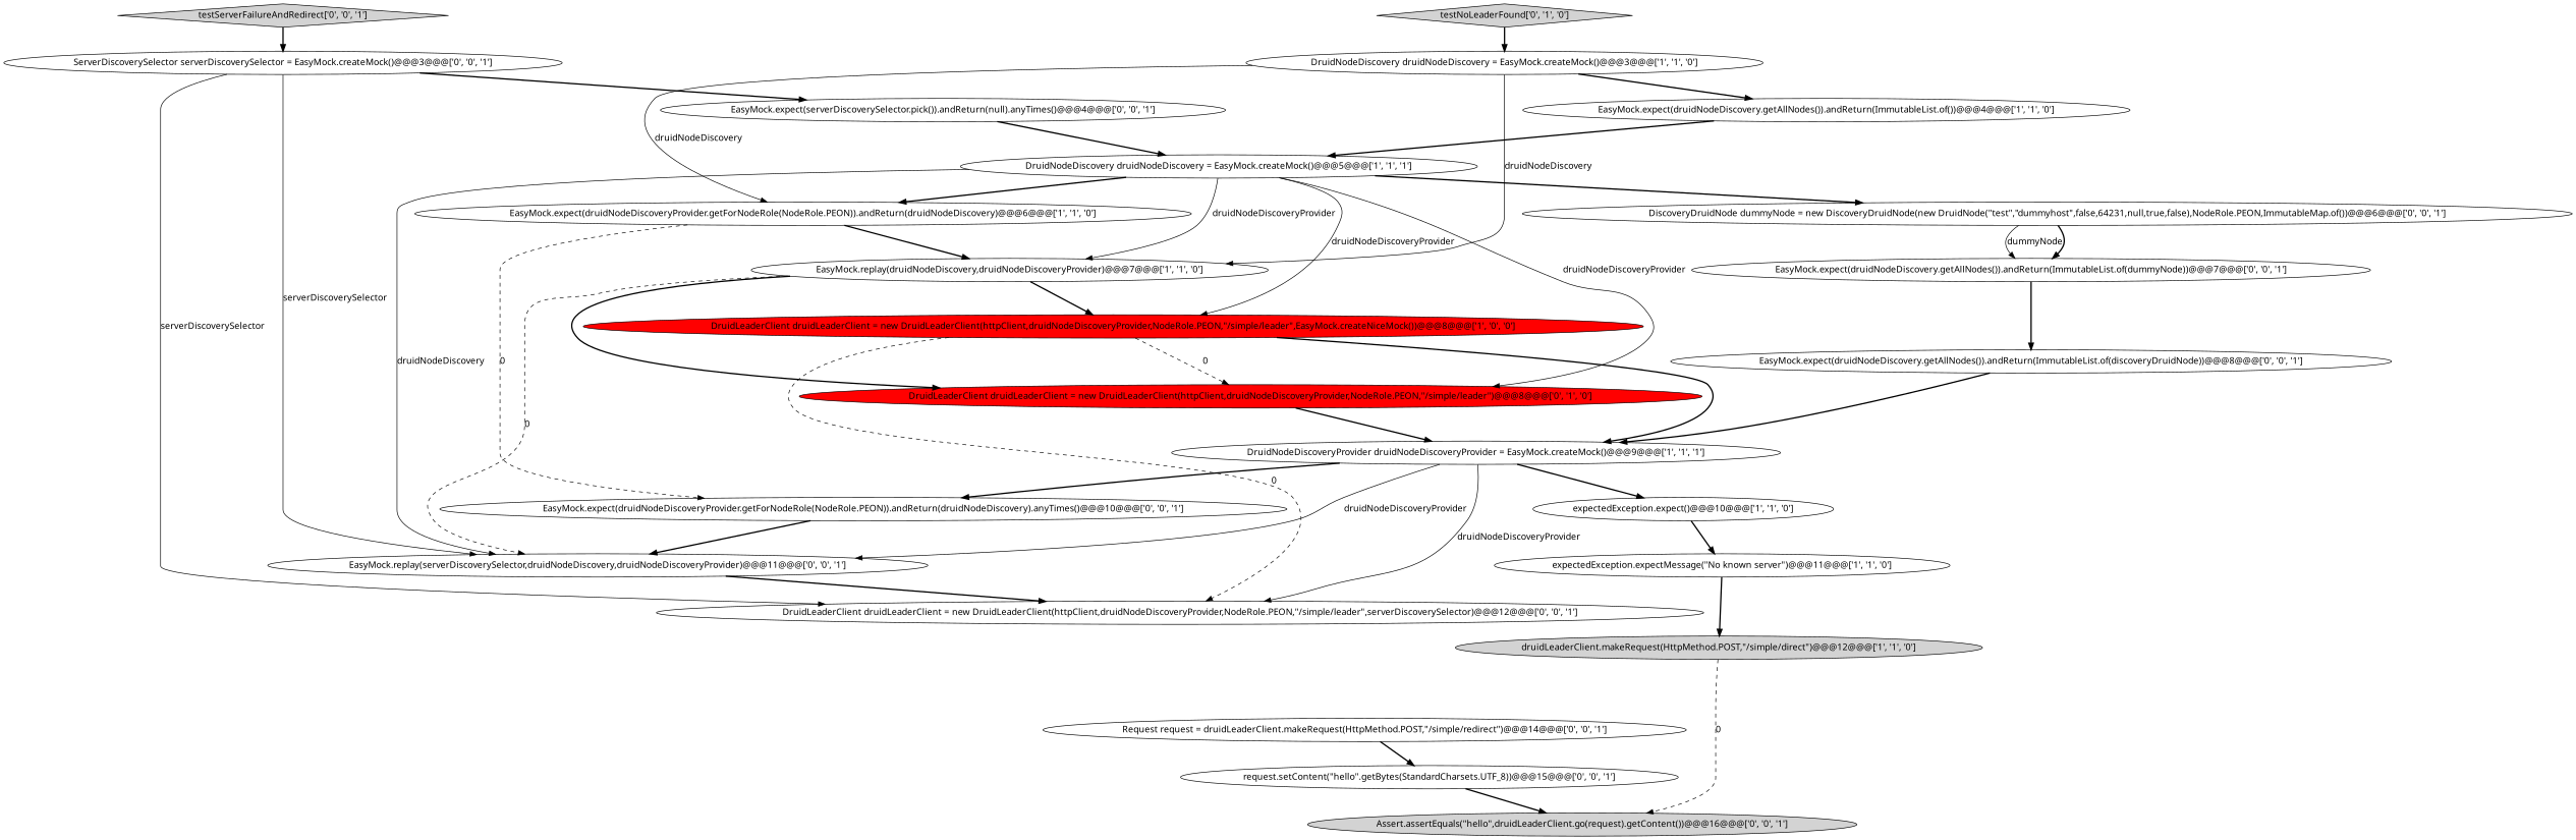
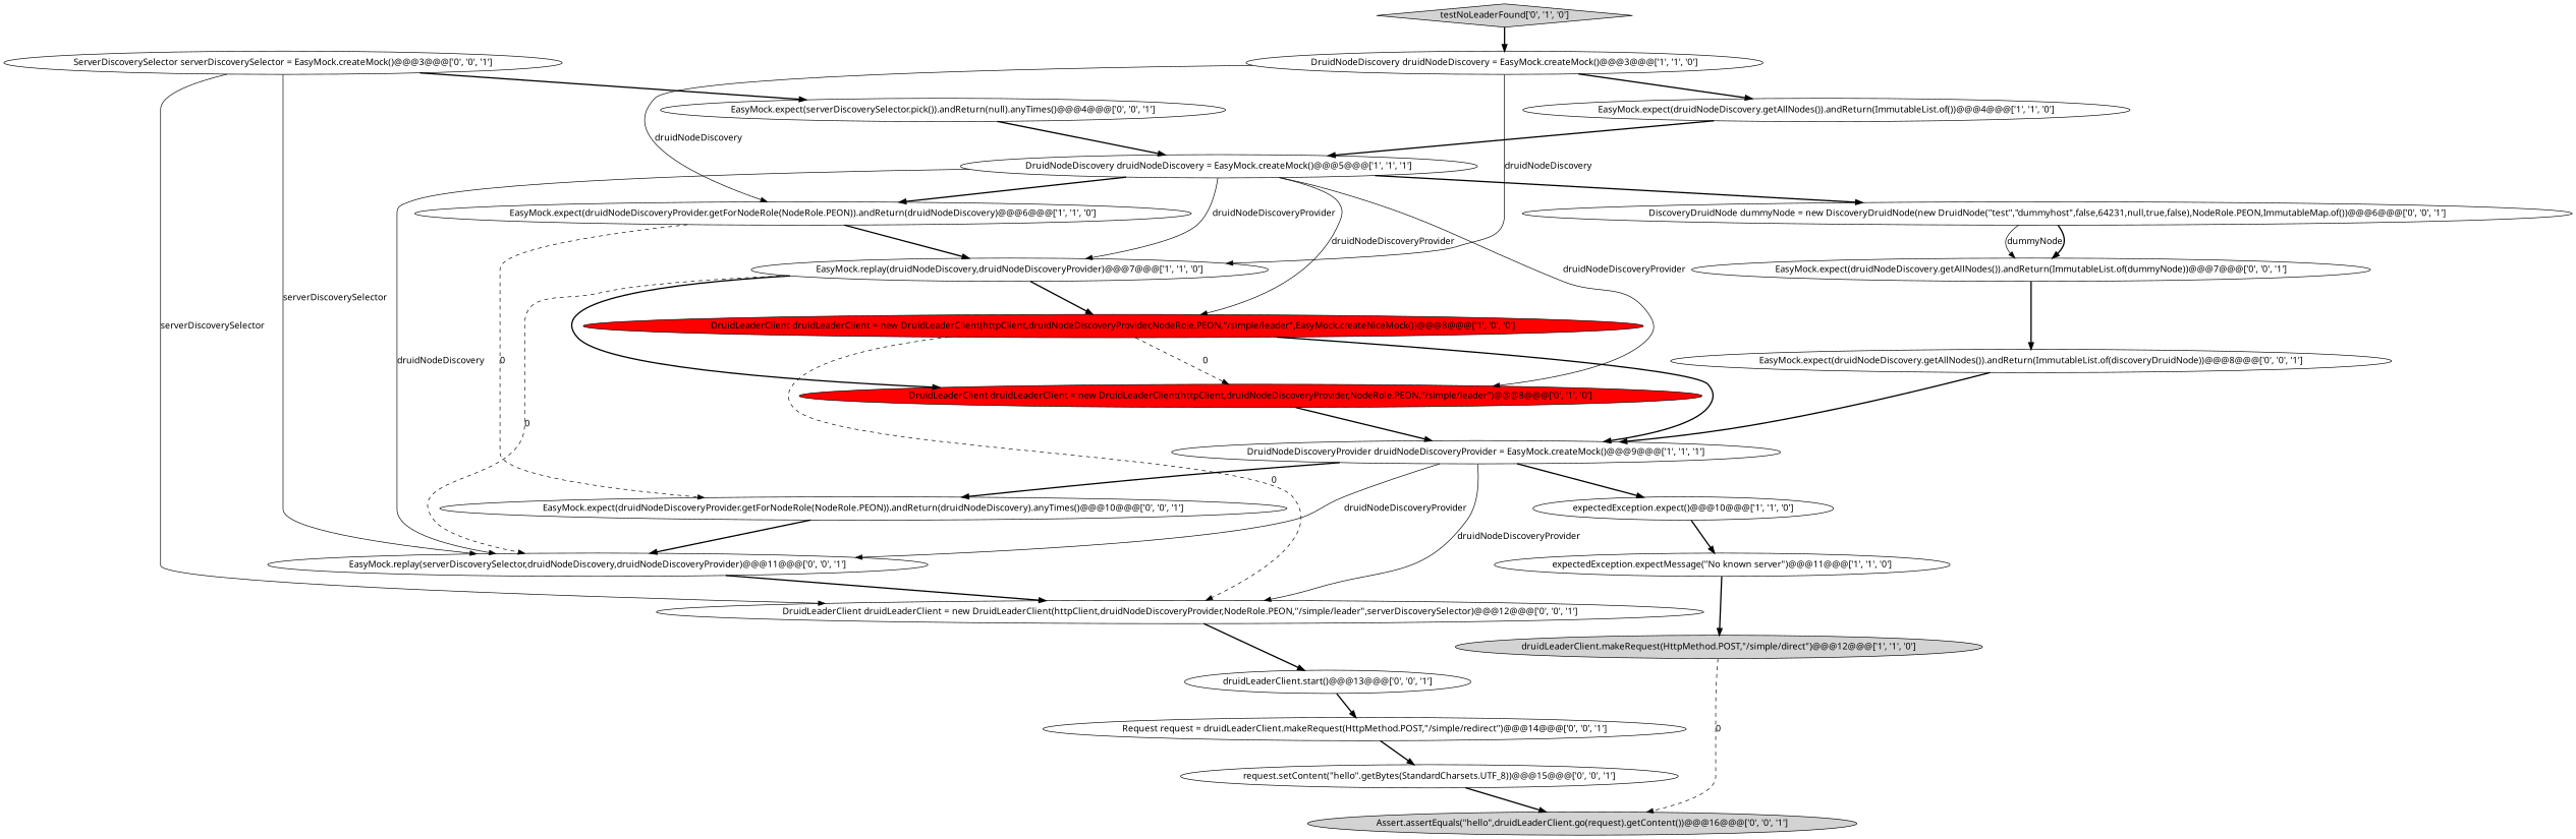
  digraph {
    fontname="Noto Sans"
    node [fillcolor=white fontname="Noto Sans" shape=ellipse style=filled]
    edge [fontname="Noto Sans" style=bold]
    n1 [fillcolor=red label="DruidLeaderClient druidLeaderClient = new DruidLeaderClient(httpClient,druidNodeDiscoveryProvider,NodeRole.PEON,\"/simple/leader\",EasyMock.createNiceMock())@@@8@@@['1', '0', '0']"]
    n2 [label="DruidLeaderClient druidLeaderClient = new DruidLeaderClient(httpClient,druidNodeDiscoveryProvider,NodeRole.PEON,\"/simple/leader\",serverDiscoverySelector)@@@12@@@['0', '0', '1']"]
    n3 [label="DruidNodeDiscoveryProvider druidNodeDiscoveryProvider = EasyMock.createMock()@@@9@@@['1', '1', '1']"]
    n4 [fillcolor=red label="DruidLeaderClient druidLeaderClient = new DruidLeaderClient(httpClient,druidNodeDiscoveryProvider,NodeRole.PEON,\"/simple/leader\")@@@8@@@['0', '1', '0']"]
+   n5 [label="druidLeaderClient.start()@@@13@@@['0', '0', '1']"]
    n6 [label="EasyMock.replay(serverDiscoverySelector,druidNodeDiscovery,druidNodeDiscoveryProvider)@@@11@@@['0', '0', '1']"]
    n7 [label="expectedException.expect()@@@10@@@['1', '1', '0']"]
    n8 [label="EasyMock.expect(druidNodeDiscoveryProvider.getForNodeRole(NodeRole.PEON)).andReturn(druidNodeDiscovery).anyTimes()@@@10@@@['0', '0', '1']"]
    n9 [label="DruidNodeDiscovery druidNodeDiscovery = EasyMock.createMock()@@@3@@@['1', '1', '0']"]
    n10 [label="EasyMock.replay(druidNodeDiscovery,druidNodeDiscoveryProvider)@@@7@@@['1', '1', '0']"]
    n11 [label="EasyMock.expect(druidNodeDiscovery.getAllNodes()).andReturn(ImmutableList.of())@@@4@@@['1', '1', '0']"]
    n12 [label="EasyMock.expect(druidNodeDiscoveryProvider.getForNodeRole(NodeRole.PEON)).andReturn(druidNodeDiscovery)@@@6@@@['1', '1', '0']"]
    n13 [label="DruidNodeDiscovery druidNodeDiscovery = EasyMock.createMock()@@@5@@@['1', '1', '1']"]
    n14 [label="Request request = druidLeaderClient.makeRequest(HttpMethod.POST,\"/simple/redirect\")@@@14@@@['0', '0', '1']"]
    n15 [label="EasyMock.expect(druidNodeDiscovery.getAllNodes()).andReturn(ImmutableList.of(discoveryDruidNode))@@@8@@@['0', '0', '1']"]
    n16 [label="request.setContent(\"hello\".getBytes(StandardCharsets.UTF_8))@@@15@@@['0', '0', '1']"]
    n17 [label="expectedException.expectMessage(\"No known server\")@@@11@@@['1', '1', '0']"]
    n18 [fillcolor=lightgray label="druidLeaderClient.makeRequest(HttpMethod.POST,\"/simple/direct\")@@@12@@@['1', '1', '0']"]
    n19 [fillcolor=lightgray label="Assert.assertEquals(\"hello\",druidLeaderClient.go(request).getContent())@@@16@@@['0', '0', '1']"]
    n20 [label="ServerDiscoverySelector serverDiscoverySelector = EasyMock.createMock()@@@3@@@['0', '0', '1']"]
    n21 [label="EasyMock.expect(serverDiscoverySelector.pick()).andReturn(null).anyTimes()@@@4@@@['0', '0', '1']"]
-   n22 [fillcolor=lightgray label="testServerFailureAndRedirect['0', '0', '1']" shape=diamond]
    n23 [label="DiscoveryDruidNode dummyNode = new DiscoveryDruidNode(new DruidNode(\"test\",\"dummyhost\",false,64231,null,true,false),NodeRole.PEON,ImmutableMap.of())@@@6@@@['0', '0', '1']"]
    n24 [fillcolor=lightgray label="testNoLeaderFound['0', '1', '0']" shape=diamond]
    n25 [label="EasyMock.expect(druidNodeDiscovery.getAllNodes()).andReturn(ImmutableList.of(dummyNode))@@@7@@@['0', '0', '1']"]
    n1 -> n2 [label=0 style=dashed]
    n1 -> n3
    n1 -> n4 [label=0 style=dashed]
+   n2 -> n5
    n3 -> n2 [label=druidNodeDiscoveryProvider style=solid]
    n3 -> n6 [label=druidNodeDiscoveryProvider style=solid]
    n3 -> n7
    n3 -> n8
    n4 -> n3
+   n5 -> n14
    n6 -> n2
    n7 -> n17
    n8 -> n6
    n9 -> n10 [label=druidNodeDiscovery style=solid]
    n9 -> n11
    n9 -> n12 [label=druidNodeDiscovery style=solid]
    n10 -> n1
    n10 -> n4
    n10 -> n6 [label=0 style=dashed]
    n11 -> n13
    n12 -> n8 [label=0 style=dashed]
    n12 -> n10
    n13 -> n1 [label=druidNodeDiscoveryProvider style=solid]
    n13 -> n4 [label=druidNodeDiscoveryProvider style=solid]
    n13 -> n6 [label=druidNodeDiscovery style=solid]
    n13 -> n10 [label=druidNodeDiscoveryProvider style=solid]
    n13 -> n12
    n13 -> n23
    n14 -> n16
    n15 -> n3
    n16 -> n19
    n17 -> n18
    n18 -> n19 [label=0 style=dashed]
    n20 -> n2 [label=serverDiscoverySelector style=solid]
    n20 -> n6 [label=serverDiscoverySelector style=solid]
    n20 -> n21
    n21 -> n13
-   n22 -> n20
    n23 -> n25 [label=dummyNode style=solid]
    n23 -> n25
    n24 -> n9
    n25 -> n15
  }
